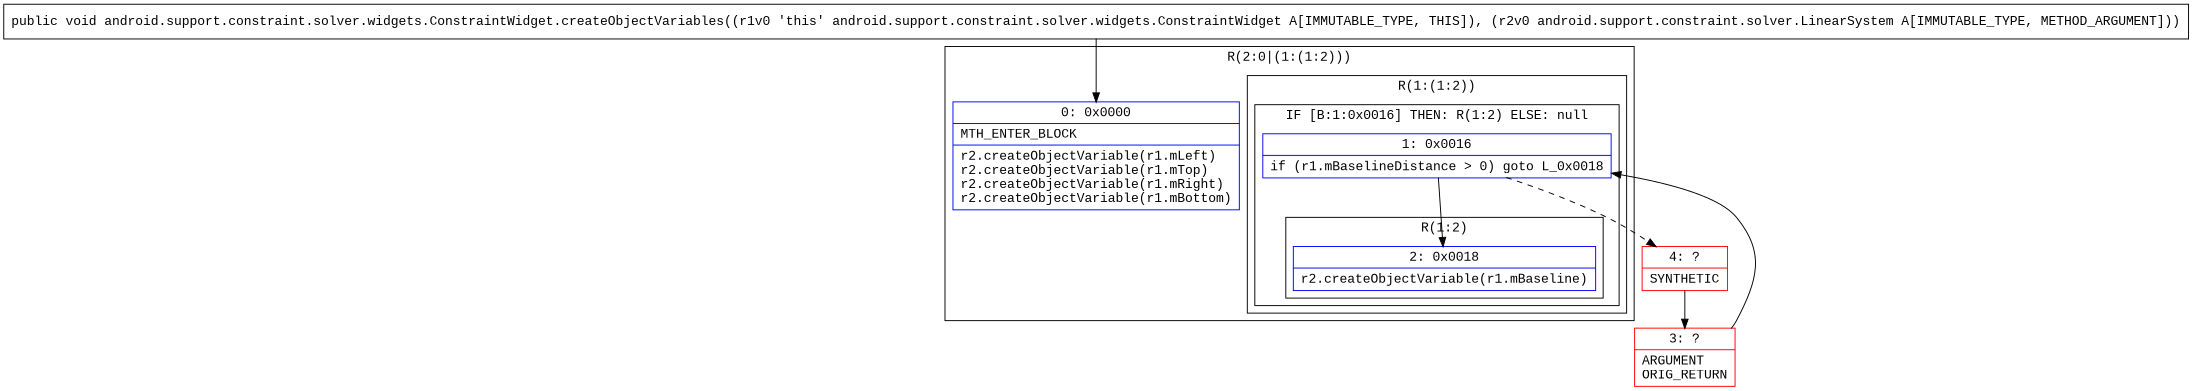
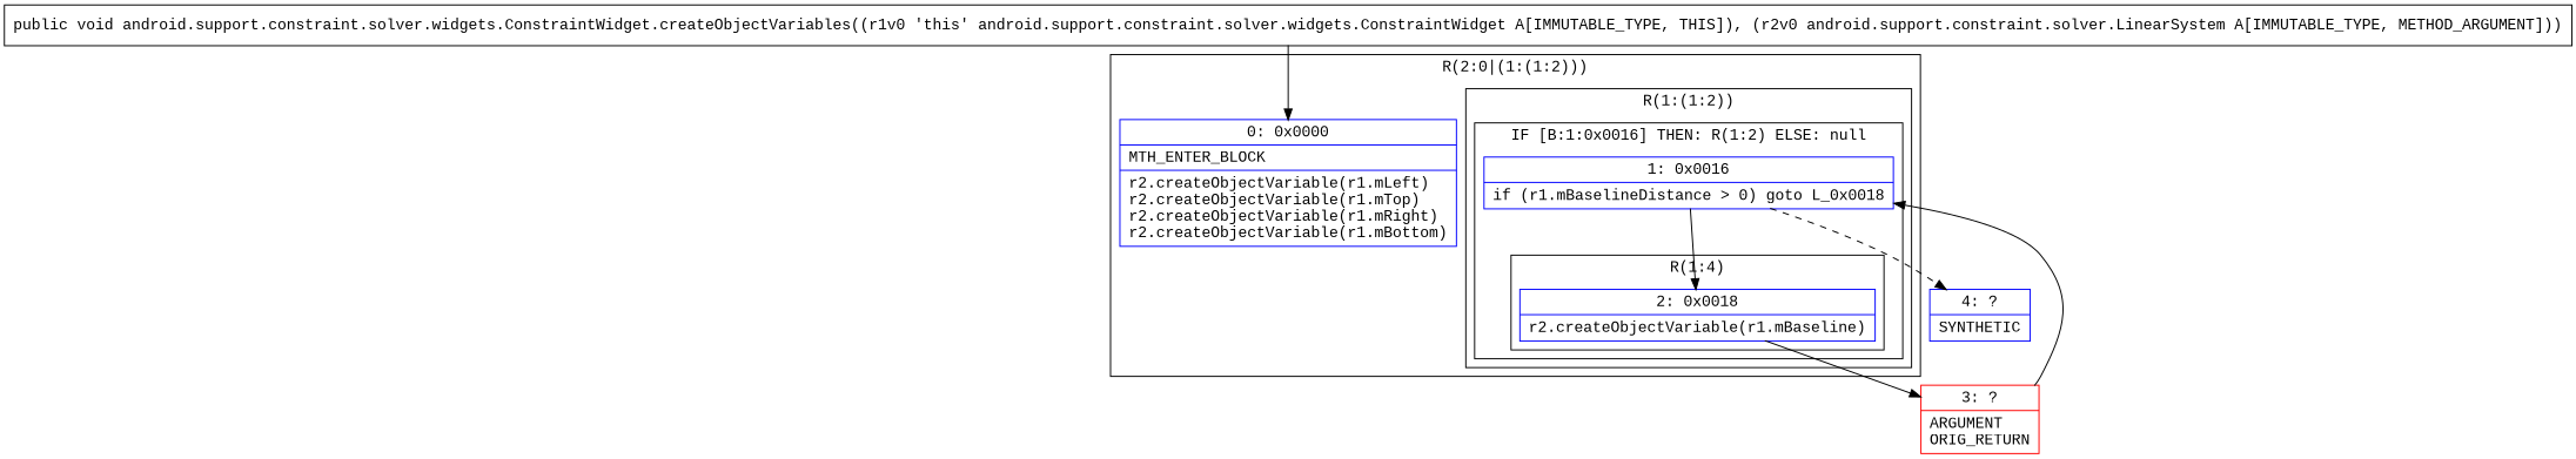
  digraph {
    fontname="Liberation Mono"
    node [color=blue fontname="Liberation Mono" shape=record]
    edge [fontname="Liberation Mono"]
    n1 [label="{2\:\ 0x0018|r2.createObjectVariable(r1.mBaseline)\l}"]
    n2 [label="{1\:\ 0x0016|if (r1.mBaselineDistance \> 0) goto L_0x0018\l}"]
    n3 [label="{0\:\ 0x0000|MTH_ENTER_BLOCK\l|r2.createObjectVariable(r1.mLeft)\lr2.createObjectVariable(r1.mTop)\lr2.createObjectVariable(r1.mRight)\lr2.createObjectVariable(r1.mBottom)\l}"]
    n4 [color=red label="{3\:\ ?|ARGUMENT\lORIG_RETURN\l}"]
-   n5 [color=red label="{4\:\ ?|SYNTHETIC\l}"]
+   n5 [label="{4\:\ ?|SYNTHETIC\l}"]
    n6 [label="{public void android.support.constraint.solver.widgets.ConstraintWidget.createObjectVariables((r1v0 'this' android.support.constraint.solver.widgets.ConstraintWidget A[IMMUTABLE_TYPE, THIS]), (r2v0 android.support.constraint.solver.LinearSystem A[IMMUTABLE_TYPE, METHOD_ARGUMENT])) }" color=""]
    subgraph cluster_1 {
      label="R(2:0|(1:(1:2)))"
      n3
      subgraph cluster_2 {
        label="R(1:(1:2))"
        subgraph cluster_3 {
          label="IF [B:1:0x0016] THEN: R(1:2) ELSE: null"
          n2
          subgraph cluster_4 {
-           label="R(1:2)"
+           label="R(1:4)"
            n1
          }
        }
      }
    }
-   n5 -> n4
+   n1 -> n4
    n2 -> n1
    n2 -> n5 [style=dashed]
    n4 -> n2
    n6 -> n3
  }
